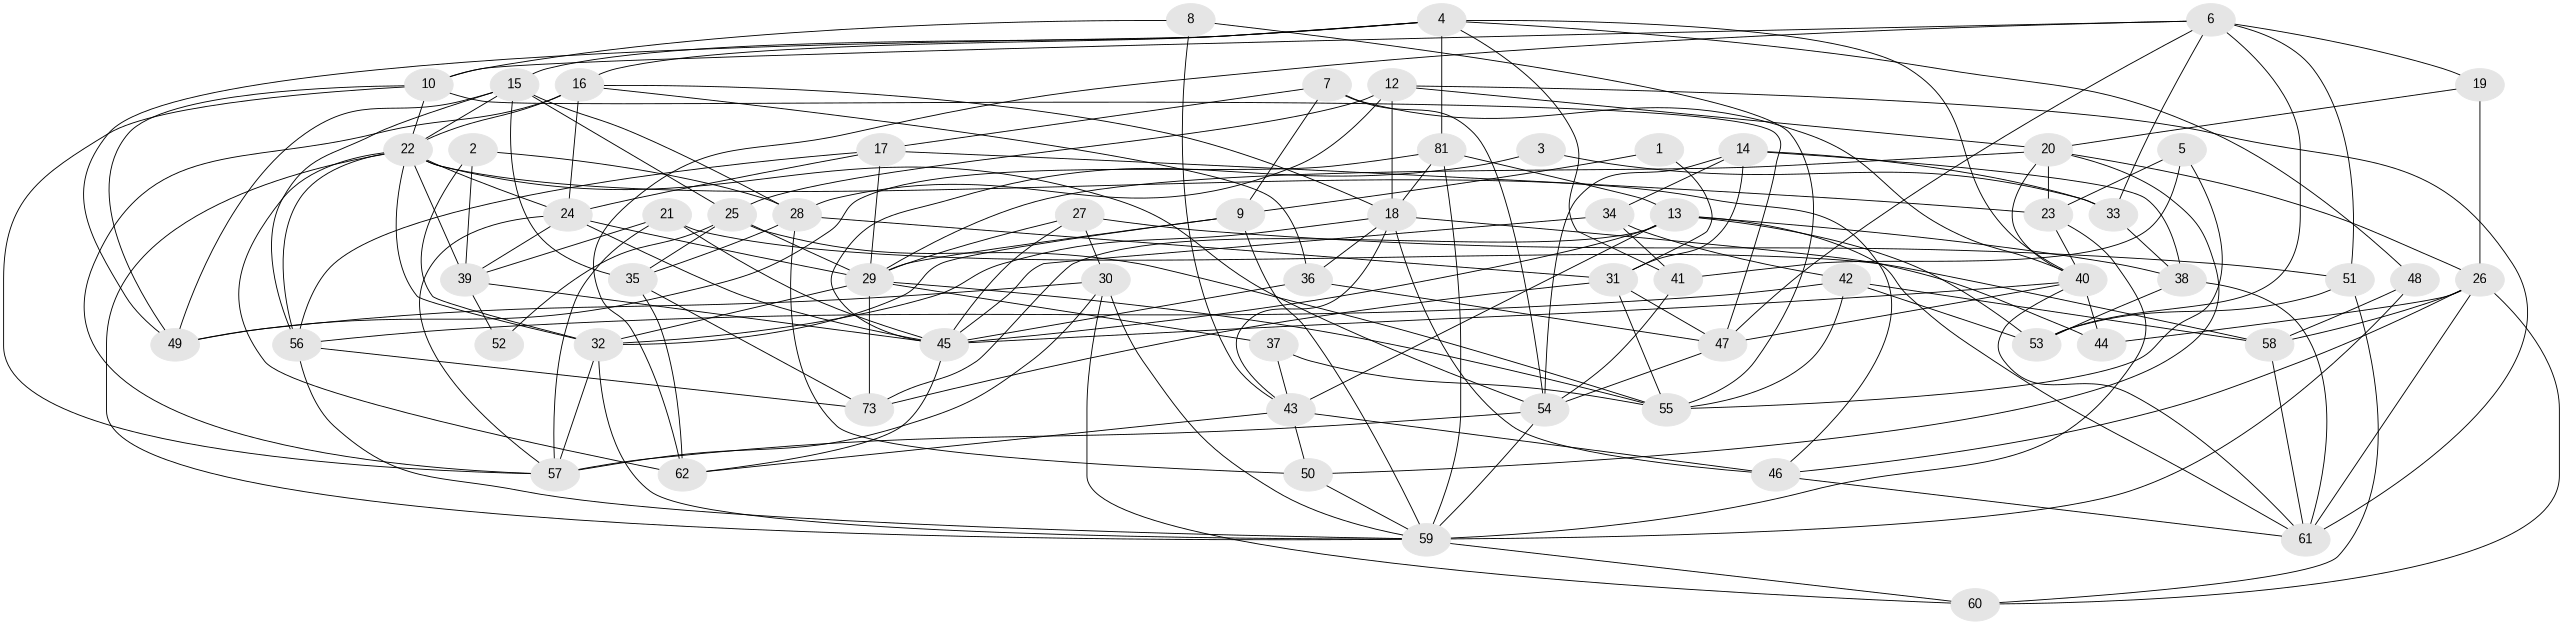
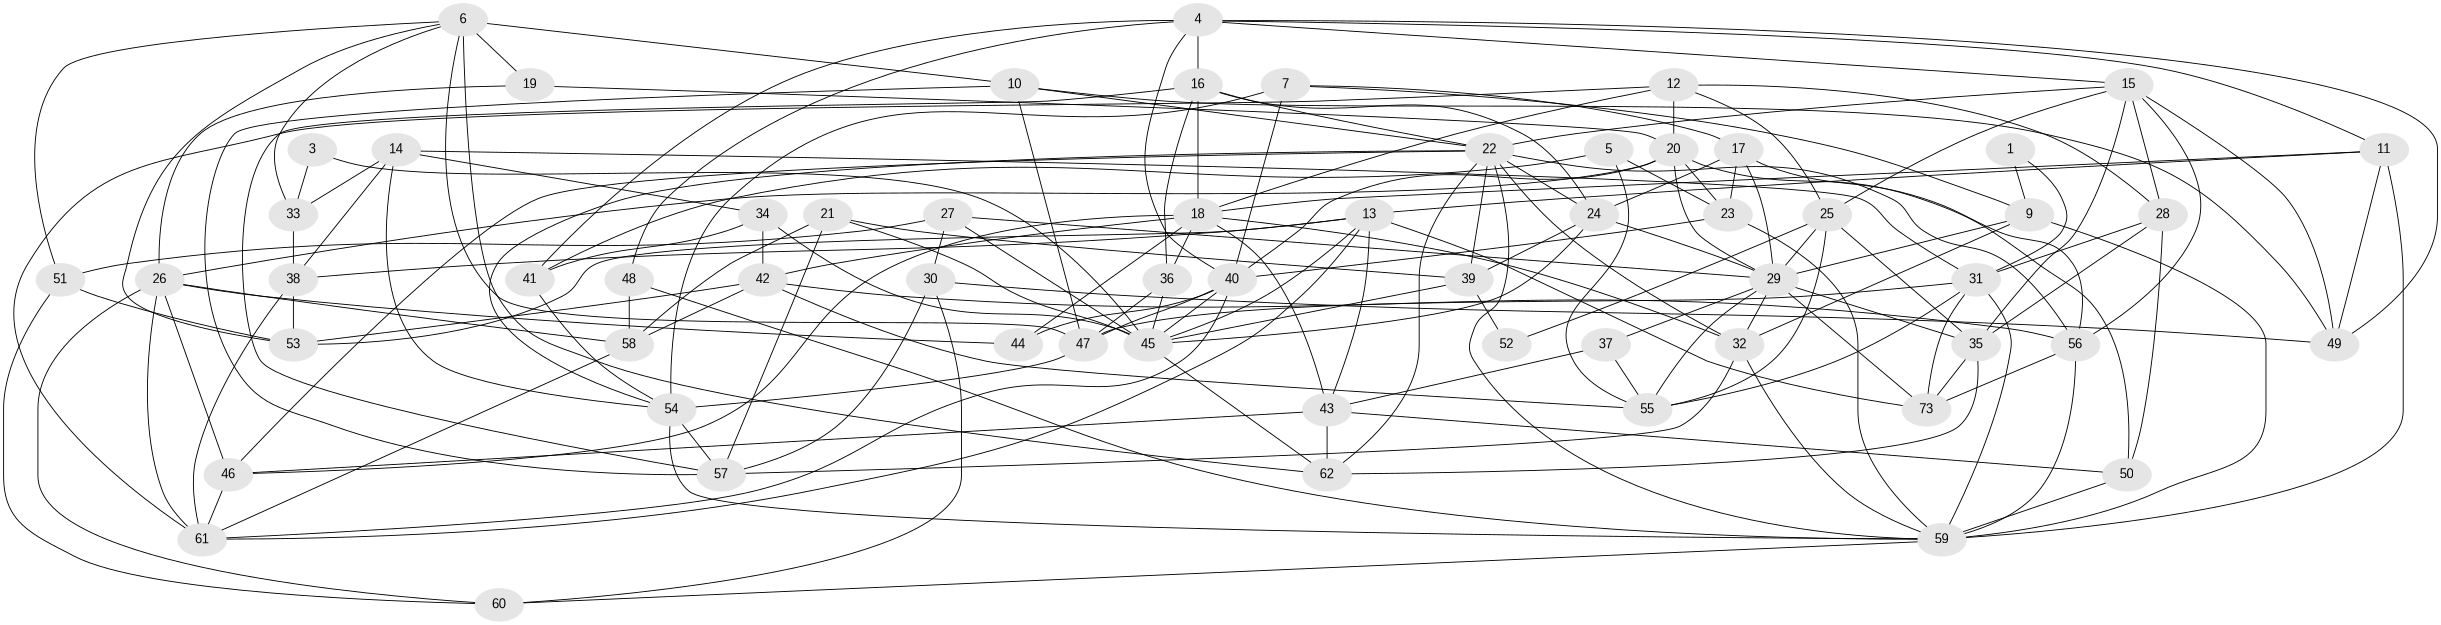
  graph {
    fontname="Liberation Sans"
    node [color=gray90 fontname="Liberation Sans" style=filled]
    edge [fontname="Liberation Sans" weight=1.0]
    1
    9
    31
    32
    29
    59
    55
    47
    n9 [label=73]
-   2
    28
    39
    35
    50
    57
    45
    52
    3
    33
    38
    62
    4
-   11 [label=81]
+   11
    15
    16
    40
    41
    48
    49
    13
    18
    22
    25
    56
    24
    36
    61
    44
    54
    58
    5
    23
    6
    10
    19
    51
    53
    20
    26
    60
    7
    17
-   8
    43
    46
    37
    42
    12
    14
    34
    21
    27
    30
    1 -- 9
    1 -- 31
    9 -- 32
    9 -- 29
    9 -- 59
    31 -- 55
    31 -- 47
    31 -- n9
    32 -- 59
    32 -- 57
    29 -- 32
    29 -- 55
    29 -- n9
+   29 -- 35
    29 -- 37
    59 -- 60
    47 -- 54
-   2 -- 32
-   2 -- 28
-   2 -- 39
    28 -- 31
    28 -- 35
    28 -- 50
    39 -- 45
    39 -- 52
    35 -- n9
    35 -- 62
    50 -- 59
    45 -- 62
    3 -- 45
    3 -- 33
    33 -- 38 [weight=2.0]
    38 -- 61
    38 -- 53
    4 -- 11
    4 -- 15
    4 -- 16
    4 -- 40
    4 -- 41
    4 -- 48
    4 -- 49
    11 -- 59 [weight=2.0]
    11 -- 49
    11 -- 13
    11 -- 18
    15 -- 28
    15 -- 35
    15 -- 49
    15 -- 22
    15 -- 25
    15 -- 56
    16 -- 57
    16 -- 18
    16 -- 22
    16 -- 24
    16 -- 36
    40 -- 47
    40 -- 45
    40 -- 61
    40 -- 44
    41 -- 54
    48 -- 59
    48 -- 58
    13 -- n9
    13 -- 45
    13 -- 38
    13 -- 61
    13 -- 53
    13 -- 43
    18 -- 32
    18 -- 36
    18 -- 44
    18 -- 43
    18 -- 46
+   18 -- 42
    22 -- 32
    22 -- 59
    22 -- 39
    22 -- 62
    22 -- 56
    22 -- 24 [weight=2.0]
    22 -- 54
    22 -- 46
    25 -- 29
    25 -- 55
    25 -- 35
    25 -- 52 [weight=2.0]
    56 -- 59
    56 -- n9
    24 -- 29
    24 -- 39
-   24 -- 57
    24 -- 45
    36 -- 47
    36 -- 45
    54 -- 59
    54 -- 57 [weight=2.0]
    58 -- 61
    5 -- 55
    5 -- 41
    5 -- 23
    23 -- 59
    23 -- 40
    6 -- 47
    6 -- 33
    6 -- 62
    6 -- 10
    6 -- 19 [weight=2.0]
    6 -- 51
    6 -- 53
    10 -- 47
    10 -- 57
    10 -- 49
    10 -- 22
    19 -- 20
    19 -- 26
    51 -- 53
    51 -- 60
    20 -- 29
    20 -- 50
    20 -- 40
    20 -- 23
    20 -- 26
    26 -- 61 [weight=2.0]
    26 -- 44
    26 -- 58
    26 -- 60
    26 -- 46
    7 -- 9
    7 -- 40 [weight=2.0]
    7 -- 54
    7 -- 17
    17 -- 29
    17 -- 56
    17 -- 24
    17 -- 23
-   8 -- 55
-   8 -- 10
-   8 -- 43
    43 -- 50
    43 -- 62
    43 -- 46 [weight=2.0]
    46 -- 61
    37 -- 55
    37 -- 43
    42 -- 55
    42 -- 56
    42 -- 58
    42 -- 53
    12 -- 28
    12 -- 18
    12 -- 25
    12 -- 61
    12 -- 20
    14 -- 31
    14 -- 33
    14 -- 38
    14 -- 54
    14 -- 34
    34 -- 45
    34 -- 41
    34 -- 42
    21 -- 39
    21 -- 57
    21 -- 45
    21 -- 58 [weight=2.0]
    27 -- 29
    27 -- 45
    27 -- 51
    27 -- 30
-   30 -- 59
+   31 -- 59
    30 -- 57
    30 -- 49
    30 -- 60
  }
